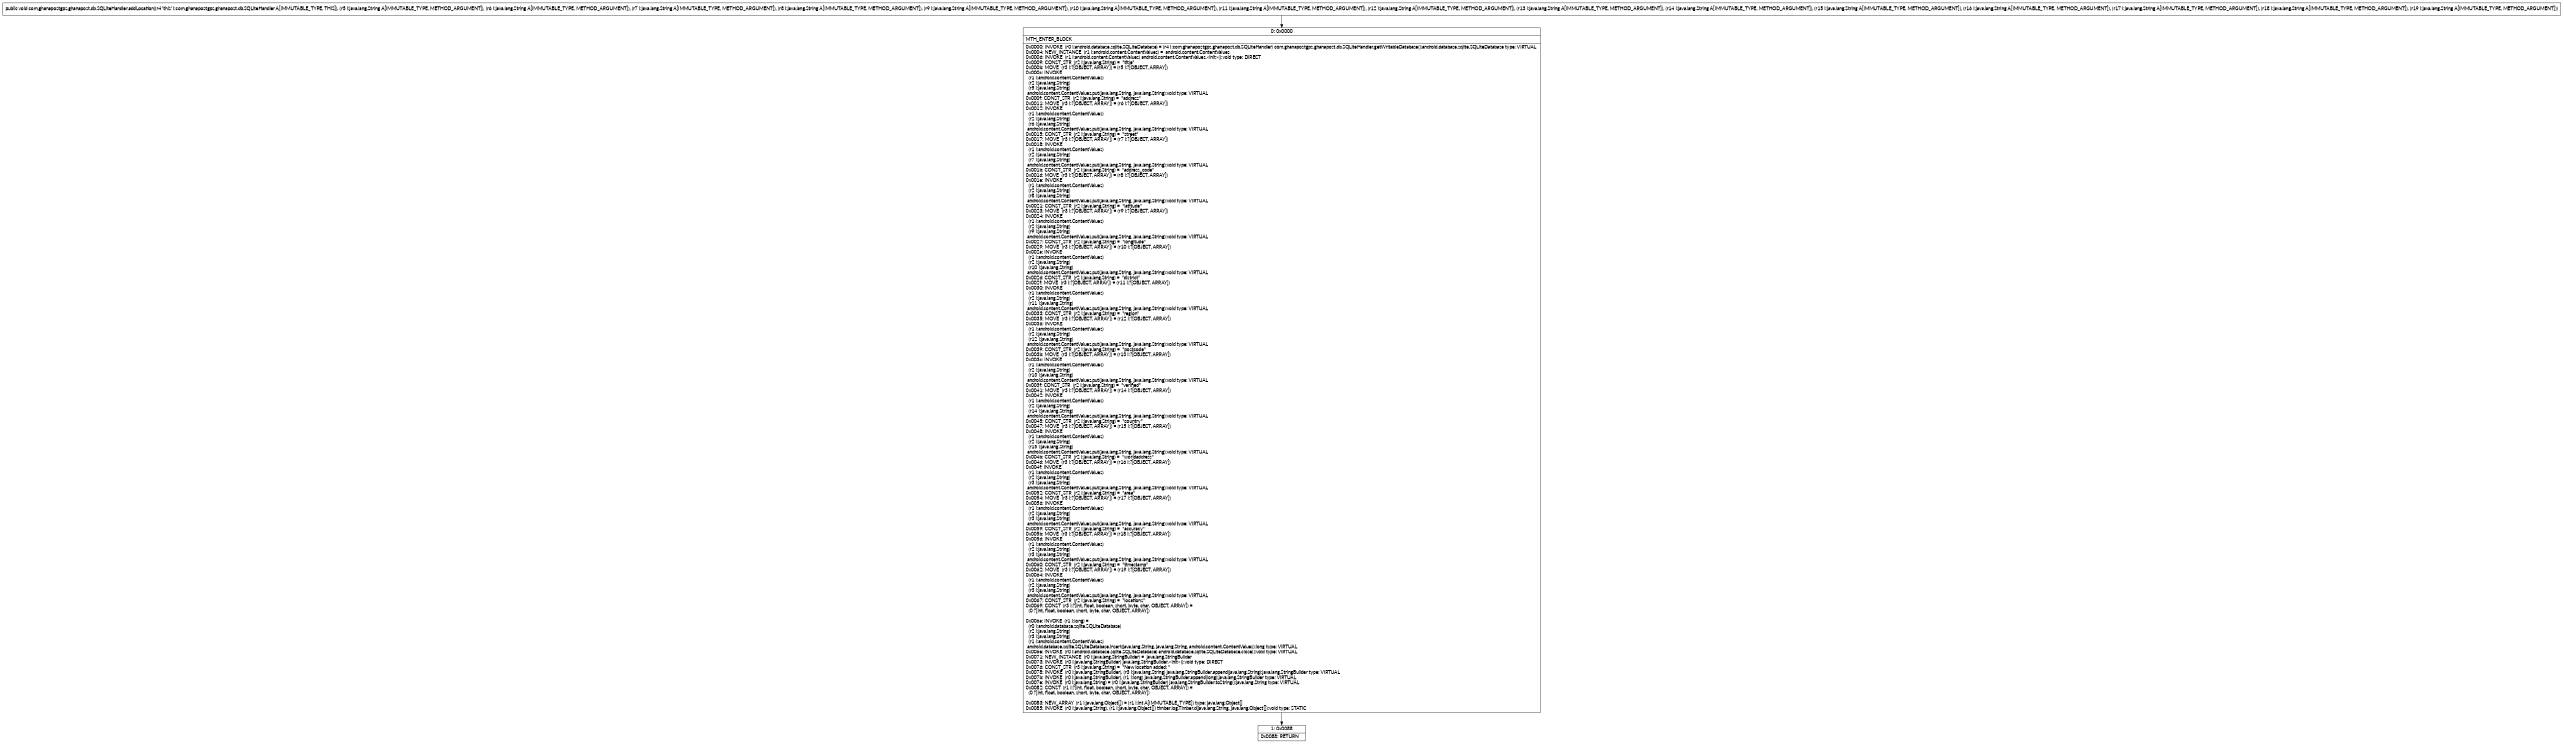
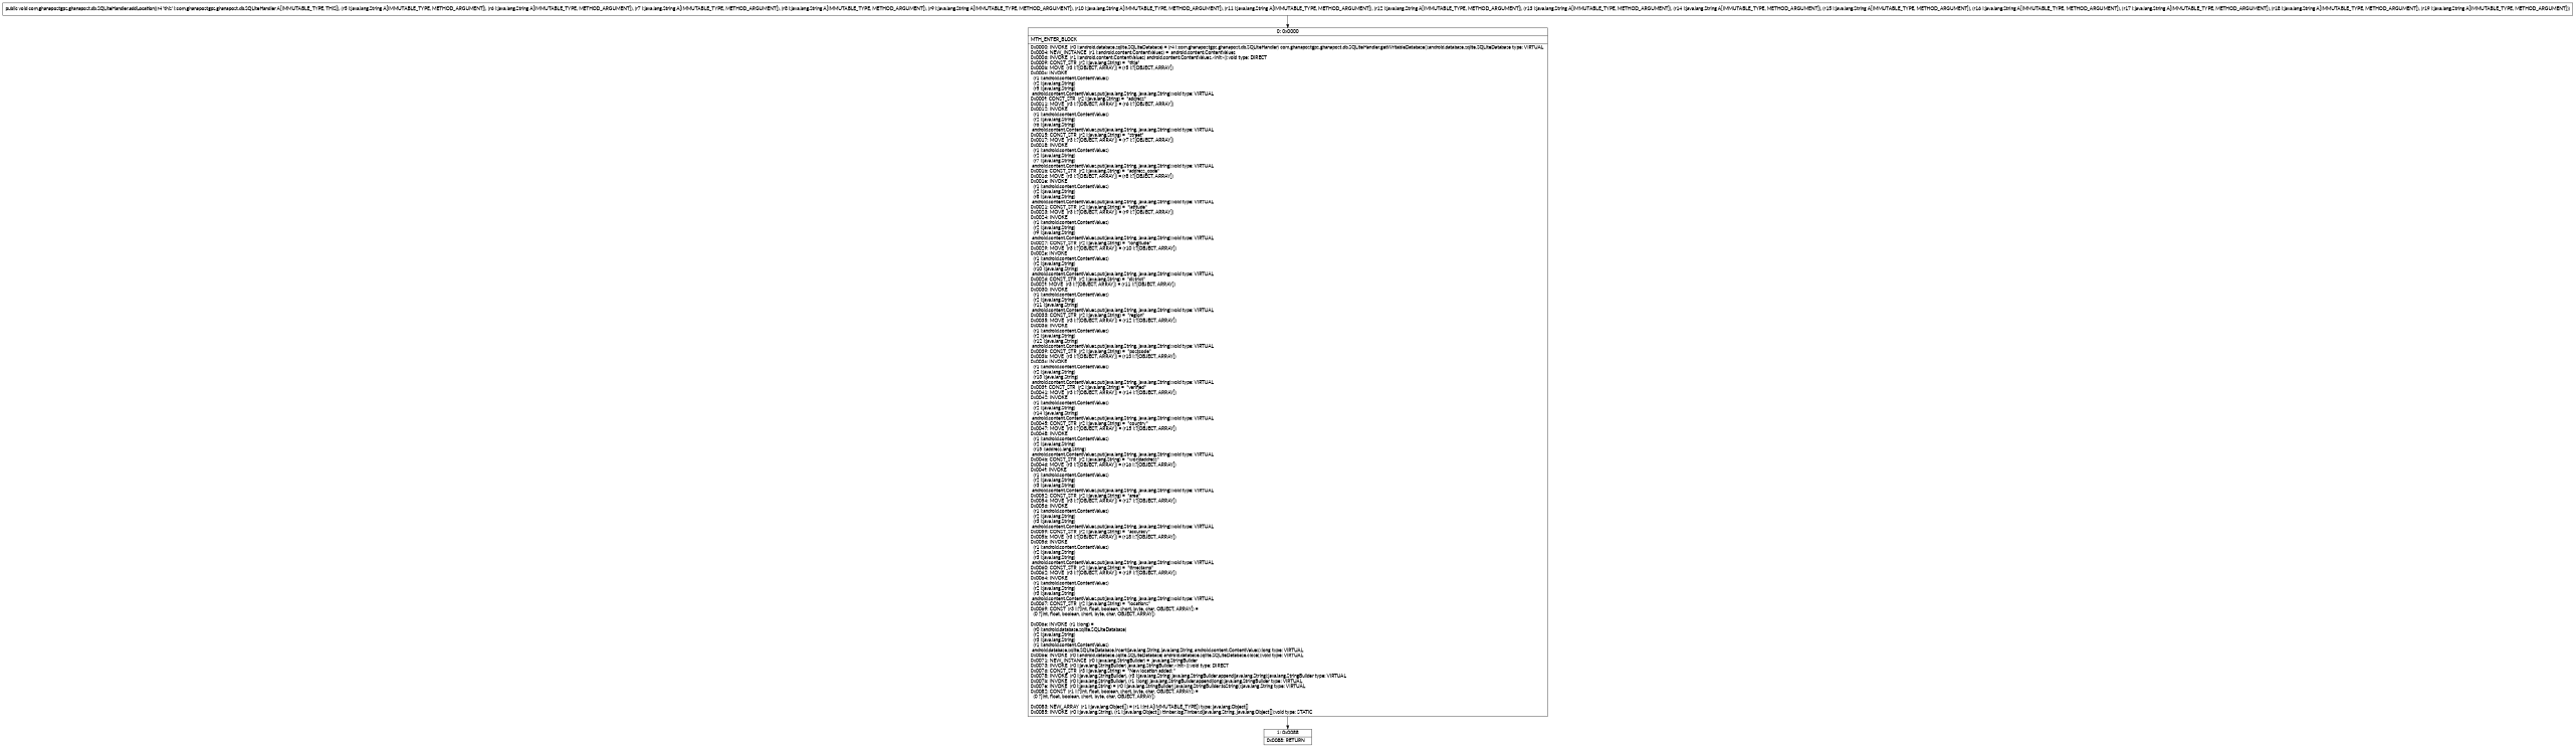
  digraph {
    fontname=Lato
    node [shape=record fontname=Lato]
    edge [fontname=Lato]
-   n1 [label="{0\:\ 0x0000|MTH_ENTER_BLOCK\l|0x0000: INVOKE  (r0 I:android.database.sqlite.SQLiteDatabase) = (r4 I:com.ghanapostgps.ghanapost.db.SQLiteHandler) com.ghanapostgps.ghanapost.db.SQLiteHandler.getWritableDatabase():android.database.sqlite.SQLiteDatabase type: VIRTUAL \l0x0004: NEW_INSTANCE  (r1 I:android.content.ContentValues) =  android.content.ContentValues \l0x0006: INVOKE  (r1 I:android.content.ContentValues) android.content.ContentValues.\<init\>():void type: DIRECT \l0x0009: CONST_STR  (r2 I:java.lang.String) =  \"title\" \l0x000b: MOVE  (r3 I:?[OBJECT, ARRAY]) = (r5 I:?[OBJECT, ARRAY]) \l0x000c: INVOKE  \l  (r1 I:android.content.ContentValues)\l  (r2 I:java.lang.String)\l  (r5 I:java.lang.String)\l android.content.ContentValues.put(java.lang.String, java.lang.String):void type: VIRTUAL \l0x000f: CONST_STR  (r2 I:java.lang.String) =  \"address\" \l0x0011: MOVE  (r3 I:?[OBJECT, ARRAY]) = (r6 I:?[OBJECT, ARRAY]) \l0x0012: INVOKE  \l  (r1 I:android.content.ContentValues)\l  (r2 I:java.lang.String)\l  (r6 I:java.lang.String)\l android.content.ContentValues.put(java.lang.String, java.lang.String):void type: VIRTUAL \l0x0015: CONST_STR  (r2 I:java.lang.String) =  \"street\" \l0x0017: MOVE  (r3 I:?[OBJECT, ARRAY]) = (r7 I:?[OBJECT, ARRAY]) \l0x0018: INVOKE  \l  (r1 I:android.content.ContentValues)\l  (r2 I:java.lang.String)\l  (r7 I:java.lang.String)\l android.content.ContentValues.put(java.lang.String, java.lang.String):void type: VIRTUAL \l0x001b: CONST_STR  (r2 I:java.lang.String) =  \"address_code\" \l0x001d: MOVE  (r3 I:?[OBJECT, ARRAY]) = (r8 I:?[OBJECT, ARRAY]) \l0x001e: INVOKE  \l  (r1 I:android.content.ContentValues)\l  (r2 I:java.lang.String)\l  (r8 I:java.lang.String)\l android.content.ContentValues.put(java.lang.String, java.lang.String):void type: VIRTUAL \l0x0021: CONST_STR  (r2 I:java.lang.String) =  \"latitude\" \l0x0023: MOVE  (r3 I:?[OBJECT, ARRAY]) = (r9 I:?[OBJECT, ARRAY]) \l0x0024: INVOKE  \l  (r1 I:android.content.ContentValues)\l  (r2 I:java.lang.String)\l  (r9 I:java.lang.String)\l android.content.ContentValues.put(java.lang.String, java.lang.String):void type: VIRTUAL \l0x0027: CONST_STR  (r2 I:java.lang.String) =  \"longitude\" \l0x0029: MOVE  (r3 I:?[OBJECT, ARRAY]) = (r10 I:?[OBJECT, ARRAY]) \l0x002a: INVOKE  \l  (r1 I:android.content.ContentValues)\l  (r2 I:java.lang.String)\l  (r10 I:java.lang.String)\l android.content.ContentValues.put(java.lang.String, java.lang.String):void type: VIRTUAL \l0x002d: CONST_STR  (r2 I:java.lang.String) =  \"district\" \l0x002f: MOVE  (r3 I:?[OBJECT, ARRAY]) = (r11 I:?[OBJECT, ARRAY]) \l0x0030: INVOKE  \l  (r1 I:android.content.ContentValues)\l  (r2 I:java.lang.String)\l  (r11 I:java.lang.String)\l android.content.ContentValues.put(java.lang.String, java.lang.String):void type: VIRTUAL \l0x0033: CONST_STR  (r2 I:java.lang.String) =  \"region\" \l0x0035: MOVE  (r3 I:?[OBJECT, ARRAY]) = (r12 I:?[OBJECT, ARRAY]) \l0x0036: INVOKE  \l  (r1 I:android.content.ContentValues)\l  (r2 I:java.lang.String)\l  (r12 I:java.lang.String)\l android.content.ContentValues.put(java.lang.String, java.lang.String):void type: VIRTUAL \l0x0039: CONST_STR  (r2 I:java.lang.String) =  \"postcode\" \l0x003b: MOVE  (r3 I:?[OBJECT, ARRAY]) = (r13 I:?[OBJECT, ARRAY]) \l0x003c: INVOKE  \l  (r1 I:android.content.ContentValues)\l  (r2 I:java.lang.String)\l  (r13 I:java.lang.String)\l android.content.ContentValues.put(java.lang.String, java.lang.String):void type: VIRTUAL \l0x003f: CONST_STR  (r2 I:java.lang.String) =  \"verified\" \l0x0041: MOVE  (r3 I:?[OBJECT, ARRAY]) = (r14 I:?[OBJECT, ARRAY]) \l0x0042: INVOKE  \l  (r1 I:android.content.ContentValues)\l  (r2 I:java.lang.String)\l  (r14 I:java.lang.String)\l android.content.ContentValues.put(java.lang.String, java.lang.String):void type: VIRTUAL \l0x0045: CONST_STR  (r2 I:java.lang.String) =  \"country\" \l0x0047: MOVE  (r3 I:?[OBJECT, ARRAY]) = (r15 I:?[OBJECT, ARRAY]) \l0x0048: INVOKE  \l  (r1 I:android.content.ContentValues)\l  (r2 I:java.lang.String)\l  (r15 I:java.lang.String)\l android.content.ContentValues.put(java.lang.String, java.lang.String):void type: VIRTUAL \l0x004b: CONST_STR  (r2 I:java.lang.String) =  \"worldaddress\" \l0x004d: MOVE  (r3 I:?[OBJECT, ARRAY]) = (r16 I:?[OBJECT, ARRAY]) \l0x004f: INVOKE  \l  (r1 I:android.content.ContentValues)\l  (r2 I:java.lang.String)\l  (r3 I:java.lang.String)\l android.content.ContentValues.put(java.lang.String, java.lang.String):void type: VIRTUAL \l0x0052: CONST_STR  (r2 I:java.lang.String) =  \"area\" \l0x0054: MOVE  (r3 I:?[OBJECT, ARRAY]) = (r17 I:?[OBJECT, ARRAY]) \l0x0056: INVOKE  \l  (r1 I:android.content.ContentValues)\l  (r2 I:java.lang.String)\l  (r3 I:java.lang.String)\l android.content.ContentValues.put(java.lang.String, java.lang.String):void type: VIRTUAL \l0x0059: CONST_STR  (r2 I:java.lang.String) =  \"accuracy\" \l0x005b: MOVE  (r3 I:?[OBJECT, ARRAY]) = (r18 I:?[OBJECT, ARRAY]) \l0x005d: INVOKE  \l  (r1 I:android.content.ContentValues)\l  (r2 I:java.lang.String)\l  (r3 I:java.lang.String)\l android.content.ContentValues.put(java.lang.String, java.lang.String):void type: VIRTUAL \l0x0060: CONST_STR  (r2 I:java.lang.String) =  \"timestamp\" \l0x0062: MOVE  (r3 I:?[OBJECT, ARRAY]) = (r19 I:?[OBJECT, ARRAY]) \l0x0064: INVOKE  \l  (r1 I:android.content.ContentValues)\l  (r2 I:java.lang.String)\l  (r3 I:java.lang.String)\l android.content.ContentValues.put(java.lang.String, java.lang.String):void type: VIRTUAL \l0x0067: CONST_STR  (r2 I:java.lang.String) =  \"locations\" \l0x0069: CONST  (r3 I:?[int, float, boolean, short, byte, char, OBJECT, ARRAY]) = \l  (0 ?[int, float, boolean, short, byte, char, OBJECT, ARRAY])\l \l0x006a: INVOKE  (r1 I:long) = \l  (r0 I:android.database.sqlite.SQLiteDatabase)\l  (r2 I:java.lang.String)\l  (r3 I:java.lang.String)\l  (r1 I:android.content.ContentValues)\l android.database.sqlite.SQLiteDatabase.insert(java.lang.String, java.lang.String, android.content.ContentValues):long type: VIRTUAL \l0x006e: INVOKE  (r0 I:android.database.sqlite.SQLiteDatabase) android.database.sqlite.SQLiteDatabase.close():void type: VIRTUAL \l0x0071: NEW_INSTANCE  (r0 I:java.lang.StringBuilder) =  java.lang.StringBuilder \l0x0073: INVOKE  (r0 I:java.lang.StringBuilder) java.lang.StringBuilder.\<init\>():void type: DIRECT \l0x0076: CONST_STR  (r3 I:java.lang.String) =  \"New location added: \" \l0x0078: INVOKE  (r0 I:java.lang.StringBuilder), (r3 I:java.lang.String) java.lang.StringBuilder.append(java.lang.String):java.lang.StringBuilder type: VIRTUAL \l0x007b: INVOKE  (r0 I:java.lang.StringBuilder), (r1 I:long) java.lang.StringBuilder.append(long):java.lang.StringBuilder type: VIRTUAL \l0x007e: INVOKE  (r0 I:java.lang.String) = (r0 I:java.lang.StringBuilder) java.lang.StringBuilder.toString():java.lang.String type: VIRTUAL \l0x0082: CONST  (r1 I:?[int, float, boolean, short, byte, char, OBJECT, ARRAY]) = \l  (0 ?[int, float, boolean, short, byte, char, OBJECT, ARRAY])\l \l0x0083: NEW_ARRAY  (r1 I:java.lang.Object[]) = (r1 I:int A[IMMUTABLE_TYPE]) type: java.lang.Object[] \l0x0085: INVOKE  (r0 I:java.lang.String), (r1 I:java.lang.Object[]) timber.log.Timber.d(java.lang.String, java.lang.Object[]):void type: STATIC \l}"]
+   n1 [label="{0\:\ 0x0000|MTH_ENTER_BLOCK\l|0x0000: INVOKE  (r0 I:android.database.sqlite.SQLiteDatabase) = (r4 I:com.ghanapostgps.ghanapost.db.SQLiteHandler) com.ghanapostgps.ghanapost.db.SQLiteHandler.getWritableDatabase():android.database.sqlite.SQLiteDatabase type: VIRTUAL \l0x0004: NEW_INSTANCE  (r1 I:android.content.ContentValues) =  android.content.ContentValues \l0x0006: INVOKE  (r1 I:android.content.ContentValues) android.content.ContentValues.\<init\>():void type: DIRECT \l0x0009: CONST_STR  (r2 I:java.lang.String) =  \"title\" \l0x000b: MOVE  (r3 I:?[OBJECT, ARRAY]) = (r5 I:?[OBJECT, ARRAY]) \l0x000c: INVOKE  \l  (r1 I:android.content.ContentValues)\l  (r2 I:java.lang.String)\l  (r5 I:java.lang.String)\l android.content.ContentValues.put(java.lang.String, java.lang.String):void type: VIRTUAL \l0x000f: CONST_STR  (r2 I:java.lang.String) =  \"address\" \l0x0011: MOVE  (r3 I:?[OBJECT, ARRAY]) = (r6 I:?[OBJECT, ARRAY]) \l0x0012: INVOKE  \l  (r1 I:android.content.ContentValues)\l  (r2 I:java.lang.String)\l  (r6 I:java.lang.String)\l android.content.ContentValues.put(java.lang.String, java.lang.String):void type: VIRTUAL \l0x0015: CONST_STR  (r2 I:java.lang.String) =  \"street\" \l0x0017: MOVE  (r3 I:?[OBJECT, ARRAY]) = (r7 I:?[OBJECT, ARRAY]) \l0x0018: INVOKE  \l  (r1 I:android.content.ContentValues)\l  (r2 I:java.lang.String)\l  (r7 I:java.lang.String)\l android.content.ContentValues.put(java.lang.String, java.lang.String):void type: VIRTUAL \l0x001b: CONST_STR  (r2 I:java.lang.String) =  \"address_code\" \l0x001d: MOVE  (r3 I:?[OBJECT, ARRAY]) = (r8 I:?[OBJECT, ARRAY]) \l0x001e: INVOKE  \l  (r1 I:android.content.ContentValues)\l  (r2 I:java.lang.String)\l  (r8 I:java.lang.String)\l android.content.ContentValues.put(java.lang.String, java.lang.String):void type: VIRTUAL \l0x0021: CONST_STR  (r2 I:java.lang.String) =  \"latitude\" \l0x0023: MOVE  (r3 I:?[OBJECT, ARRAY]) = (r9 I:?[OBJECT, ARRAY]) \l0x0024: INVOKE  \l  (r1 I:android.content.ContentValues)\l  (r2 I:java.lang.String)\l  (r9 I:java.lang.String)\l android.content.ContentValues.put(java.lang.String, java.lang.String):void type: VIRTUAL \l0x0027: CONST_STR  (r2 I:java.lang.String) =  \"longitude\" \l0x0029: MOVE  (r3 I:?[OBJECT, ARRAY]) = (r10 I:?[OBJECT, ARRAY]) \l0x002a: INVOKE  \l  (r1 I:android.content.ContentValues)\l  (r2 I:java.lang.String)\l  (r10 I:java.lang.String)\l android.content.ContentValues.put(java.lang.String, java.lang.String):void type: VIRTUAL \l0x002d: CONST_STR  (r2 I:java.lang.String) =  \"district\" \l0x002f: MOVE  (r3 I:?[OBJECT, ARRAY]) = (r11 I:?[OBJECT, ARRAY]) \l0x0030: INVOKE  \l  (r1 I:android.content.ContentValues)\l  (r2 I:java.lang.String)\l  (r11 I:java.lang.String)\l android.content.ContentValues.put(java.lang.String, java.lang.String):void type: VIRTUAL \l0x0033: CONST_STR  (r2 I:java.lang.String) =  \"region\" \l0x0035: MOVE  (r3 I:?[OBJECT, ARRAY]) = (r12 I:?[OBJECT, ARRAY]) \l0x0036: INVOKE  \l  (r1 I:android.content.ContentValues)\l  (r2 I:java.lang.String)\l  (r12 I:java.lang.String)\l android.content.ContentValues.put(java.lang.String, java.lang.String):void type: VIRTUAL \l0x0039: CONST_STR  (r2 I:java.lang.String) =  \"postcode\" \l0x003b: MOVE  (r3 I:?[OBJECT, ARRAY]) = (r13 I:?[OBJECT, ARRAY]) \l0x003c: INVOKE  \l  (r1 I:android.content.ContentValues)\l  (r2 I:java.lang.String)\l  (r13 I:java.lang.String)\l android.content.ContentValues.put(java.lang.String, java.lang.String):void type: VIRTUAL \l0x003f: CONST_STR  (r2 I:java.lang.String) =  \"verified\" \l0x0041: MOVE  (r3 I:?[OBJECT, ARRAY]) = (r14 I:?[OBJECT, ARRAY]) \l0x0042: INVOKE  \l  (r1 I:android.content.ContentValues)\l  (r2 I:java.lang.String)\l  (r14 I:java.lang.String)\l android.content.ContentValues.put(java.lang.String, java.lang.String):void type: VIRTUAL \l0x0045: CONST_STR  (r2 I:java.lang.String) =  \"country\" \l0x0047: MOVE  (r3 I:?[OBJECT, ARRAY]) = (r15 I:?[OBJECT, ARRAY]) \l0x0048: INVOKE  \l  (r1 I:android.content.ContentValues)\l  (r2 I:java.lang.String)\l  (r15 I:address.lang.String)\l android.content.ContentValues.put(java.lang.String, java.lang.String):void type: VIRTUAL \l0x004b: CONST_STR  (r2 I:java.lang.String) =  \"worldaddress\" \l0x004d: MOVE  (r3 I:?[OBJECT, ARRAY]) = (r16 I:?[OBJECT, ARRAY]) \l0x004f: INVOKE  \l  (r1 I:android.content.ContentValues)\l  (r2 I:java.lang.String)\l  (r3 I:java.lang.String)\l android.content.ContentValues.put(java.lang.String, java.lang.String):void type: VIRTUAL \l0x0052: CONST_STR  (r2 I:java.lang.String) =  \"area\" \l0x0054: MOVE  (r3 I:?[OBJECT, ARRAY]) = (r17 I:?[OBJECT, ARRAY]) \l0x0056: INVOKE  \l  (r1 I:android.content.ContentValues)\l  (r2 I:java.lang.String)\l  (r3 I:java.lang.String)\l android.content.ContentValues.put(java.lang.String, java.lang.String):void type: VIRTUAL \l0x0059: CONST_STR  (r2 I:java.lang.String) =  \"accuracy\" \l0x005b: MOVE  (r3 I:?[OBJECT, ARRAY]) = (r18 I:?[OBJECT, ARRAY]) \l0x005d: INVOKE  \l  (r1 I:android.content.ContentValues)\l  (r2 I:java.lang.String)\l  (r3 I:java.lang.String)\l android.content.ContentValues.put(java.lang.String, java.lang.String):void type: VIRTUAL \l0x0060: CONST_STR  (r2 I:java.lang.String) =  \"timestamp\" \l0x0062: MOVE  (r3 I:?[OBJECT, ARRAY]) = (r19 I:?[OBJECT, ARRAY]) \l0x0064: INVOKE  \l  (r1 I:android.content.ContentValues)\l  (r2 I:java.lang.String)\l  (r3 I:java.lang.String)\l android.content.ContentValues.put(java.lang.String, java.lang.String):void type: VIRTUAL \l0x0067: CONST_STR  (r2 I:java.lang.String) =  \"locations\" \l0x0069: CONST  (r3 I:?[int, float, boolean, short, byte, char, OBJECT, ARRAY]) = \l  (0 ?[int, float, boolean, short, byte, char, OBJECT, ARRAY])\l \l0x006a: INVOKE  (r1 I:long) = \l  (r0 I:android.database.sqlite.SQLiteDatabase)\l  (r2 I:java.lang.String)\l  (r3 I:java.lang.String)\l  (r1 I:android.content.ContentValues)\l android.database.sqlite.SQLiteDatabase.insert(java.lang.String, java.lang.String, android.content.ContentValues):long type: VIRTUAL \l0x006e: INVOKE  (r0 I:android.database.sqlite.SQLiteDatabase) android.database.sqlite.SQLiteDatabase.close():void type: VIRTUAL \l0x0071: NEW_INSTANCE  (r0 I:java.lang.StringBuilder) =  java.lang.StringBuilder \l0x0073: INVOKE  (r0 I:java.lang.StringBuilder) java.lang.StringBuilder.\<init\>():void type: DIRECT \l0x0076: CONST_STR  (r3 I:java.lang.String) =  \"New location added: \" \l0x0078: INVOKE  (r0 I:java.lang.StringBuilder), (r3 I:java.lang.String) java.lang.StringBuilder.append(java.lang.String):java.lang.StringBuilder type: VIRTUAL \l0x007b: INVOKE  (r0 I:java.lang.StringBuilder), (r1 I:long) java.lang.StringBuilder.append(long):java.lang.StringBuilder type: VIRTUAL \l0x007e: INVOKE  (r0 I:java.lang.String) = (r0 I:java.lang.StringBuilder) java.lang.StringBuilder.toString():java.lang.String type: VIRTUAL \l0x0082: CONST  (r1 I:?[int, float, boolean, short, byte, char, OBJECT, ARRAY]) = \l  (0 ?[int, float, boolean, short, byte, char, OBJECT, ARRAY])\l \l0x0083: NEW_ARRAY  (r1 I:java.lang.Object[]) = (r1 I:int A[IMMUTABLE_TYPE]) type: java.lang.Object[] \l0x0085: INVOKE  (r0 I:java.lang.String), (r1 I:java.lang.Object[]) timber.log.Timber.d(java.lang.String, java.lang.Object[]):void type: STATIC \l}"]
    n2 [label="{1\:\ 0x0088|0x0088: RETURN   \l}"]
    n3 [label="{public void com.ghanapostgps.ghanapost.db.SQLiteHandler.addLocation((r4 'this' I:com.ghanapostgps.ghanapost.db.SQLiteHandler A[IMMUTABLE_TYPE, THIS]), (r5 I:java.lang.String A[IMMUTABLE_TYPE, METHOD_ARGUMENT]), (r6 I:java.lang.String A[IMMUTABLE_TYPE, METHOD_ARGUMENT]), (r7 I:java.lang.String A[IMMUTABLE_TYPE, METHOD_ARGUMENT]), (r8 I:java.lang.String A[IMMUTABLE_TYPE, METHOD_ARGUMENT]), (r9 I:java.lang.String A[IMMUTABLE_TYPE, METHOD_ARGUMENT]), (r10 I:java.lang.String A[IMMUTABLE_TYPE, METHOD_ARGUMENT]), (r11 I:java.lang.String A[IMMUTABLE_TYPE, METHOD_ARGUMENT]), (r12 I:java.lang.String A[IMMUTABLE_TYPE, METHOD_ARGUMENT]), (r13 I:java.lang.String A[IMMUTABLE_TYPE, METHOD_ARGUMENT]), (r14 I:java.lang.String A[IMMUTABLE_TYPE, METHOD_ARGUMENT]), (r15 I:java.lang.String A[IMMUTABLE_TYPE, METHOD_ARGUMENT]), (r16 I:java.lang.String A[IMMUTABLE_TYPE, METHOD_ARGUMENT]), (r17 I:java.lang.String A[IMMUTABLE_TYPE, METHOD_ARGUMENT]), (r18 I:java.lang.String A[IMMUTABLE_TYPE, METHOD_ARGUMENT]), (r19 I:java.lang.String A[IMMUTABLE_TYPE, METHOD_ARGUMENT])) }"]
    n1 -> n2
    n3 -> n1
  }
